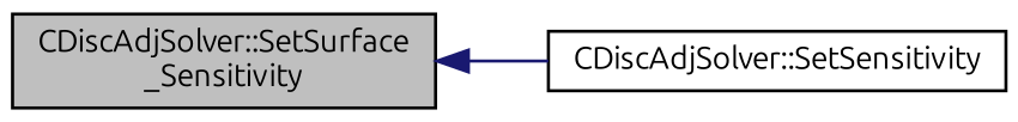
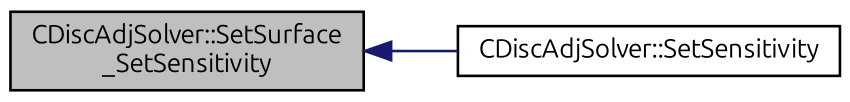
  digraph {
    rankdir=LR
    fontname=Ubuntu
    node [color=black fontname=Ubuntu fontsize=10 shape=record style=filled]
-   n1 [fillcolor=grey75 fontcolor=black height=0.2 label="CDiscAdjSolver::SetSurface\l_Sensitivity" width=0.4]
+   n1 [fillcolor=grey75 fontcolor=black height=0.2 label="CDiscAdjSolver::SetSurface\l_SetSensitivity" width=0.4]
    n2 [fillcolor=white height=0.2 label="CDiscAdjSolver::SetSensitivity" width=0.4]
    n1 -> n2 [color=midnightblue dir=back fontname=Ubuntu fontsize=10 labelfontname=Helvetica labelfontsize=10 style=solid]
  }
